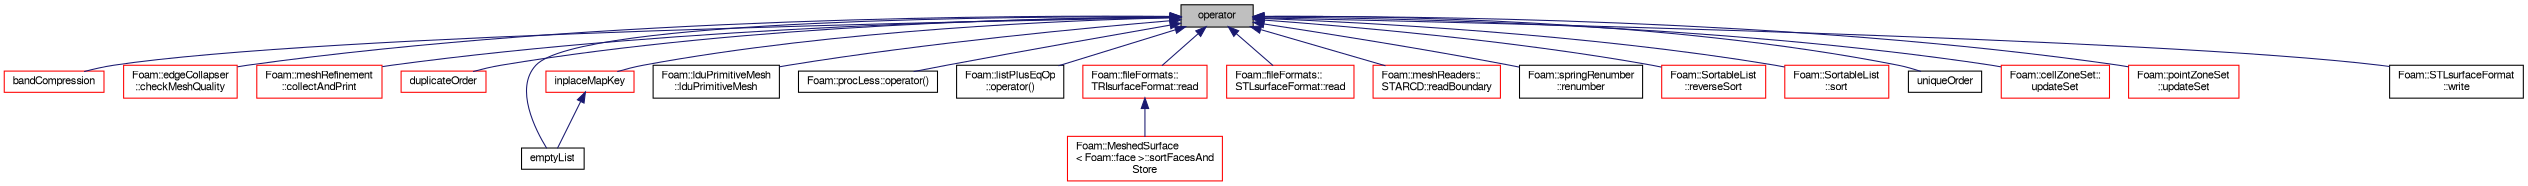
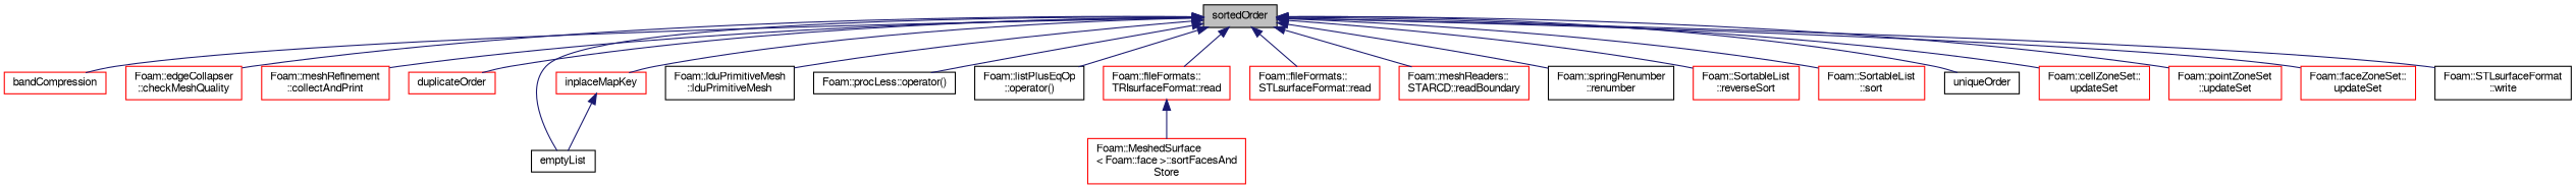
  digraph {
    rankdir=TB
    node [color=red fontname=FreeSans fontsize=10 shape=record]
    edge [color=midnightblue dir=back fontname=FreeSans fontsize=10 labelfontname=FreeSans labelfontsize=10 style=solid]
-   n1 [color=black fillcolor=grey75 fontcolor=black height=0.2 label=operator style=filled width=0.4]
+   n1 [color=black fillcolor=grey75 fontcolor=black height=0.2 label=sortedOrder style=filled width=0.4]
    n2 [height=0.2 label=bandCompression width=0.4]
    n3 [height=0.2 label="Foam::edgeCollapser\l::checkMeshQuality" width=0.4]
    n4 [height=0.2 label="Foam::meshRefinement\l::collectAndPrint" width=0.4]
    n5 [height=0.2 label=duplicateOrder width=0.4]
    n6 [color=black height=0.2 label=emptyList width=0.4]
    n7 [height=0.2 label=inplaceMapKey width=0.4]
    n8 [color=black height=0.2 label="Foam::lduPrimitiveMesh\l::lduPrimitiveMesh" width=0.4]
    n9 [color=black height=0.2 label="Foam::procLess::operator()" width=0.4]
    n10 [color=black height=0.2 label="Foam::listPlusEqOp\l::operator()" width=0.4]
    n11 [height=0.2 label="Foam::fileFormats::\lTRIsurfaceFormat::read" width=0.4]
    n12 [height=0.2 label="Foam::fileFormats::\lSTLsurfaceFormat::read" width=0.4]
    n13 [height=0.2 label="Foam::meshReaders::\lSTARCD::readBoundary" width=0.4]
    n14 [color=black height=0.2 label="Foam::springRenumber\l::renumber" width=0.4]
    n15 [height=0.2 label="Foam::SortableList\l::reverseSort" width=0.4]
    n16 [height=0.2 label="Foam::SortableList\l::sort" width=0.4]
    n17 [color=black height=0.2 label=uniqueOrder width=0.4]
    n18 [height=0.2 label="Foam::cellZoneSet::\lupdateSet" width=0.4]
    n19 [height=0.2 label="Foam::pointZoneSet\l::updateSet" width=0.4]
+   n20 [height=0.2 label="Foam::faceZoneSet::\lupdateSet" width=0.4]
    n21 [color=black height=0.2 label="Foam::STLsurfaceFormat\l::write" width=0.4]
    n22 [height=0.2 label="Foam::MeshedSurface\l\< Foam::face \>::sortFacesAnd\lStore" width=0.4]
    n1 -> n2
    n1 -> n3
    n1 -> n4
    n1 -> n5
    n1 -> n6
    n1 -> n7
    n1 -> n8
    n1 -> n9
    n1 -> n10
    n1 -> n11
    n1 -> n12
    n1 -> n13
    n1 -> n14
    n1 -> n15
    n1 -> n16
    n1 -> n17
    n1 -> n18
    n1 -> n19
+   n1 -> n20
    n1 -> n21
    n7 -> n6
    n11 -> n22
  }
